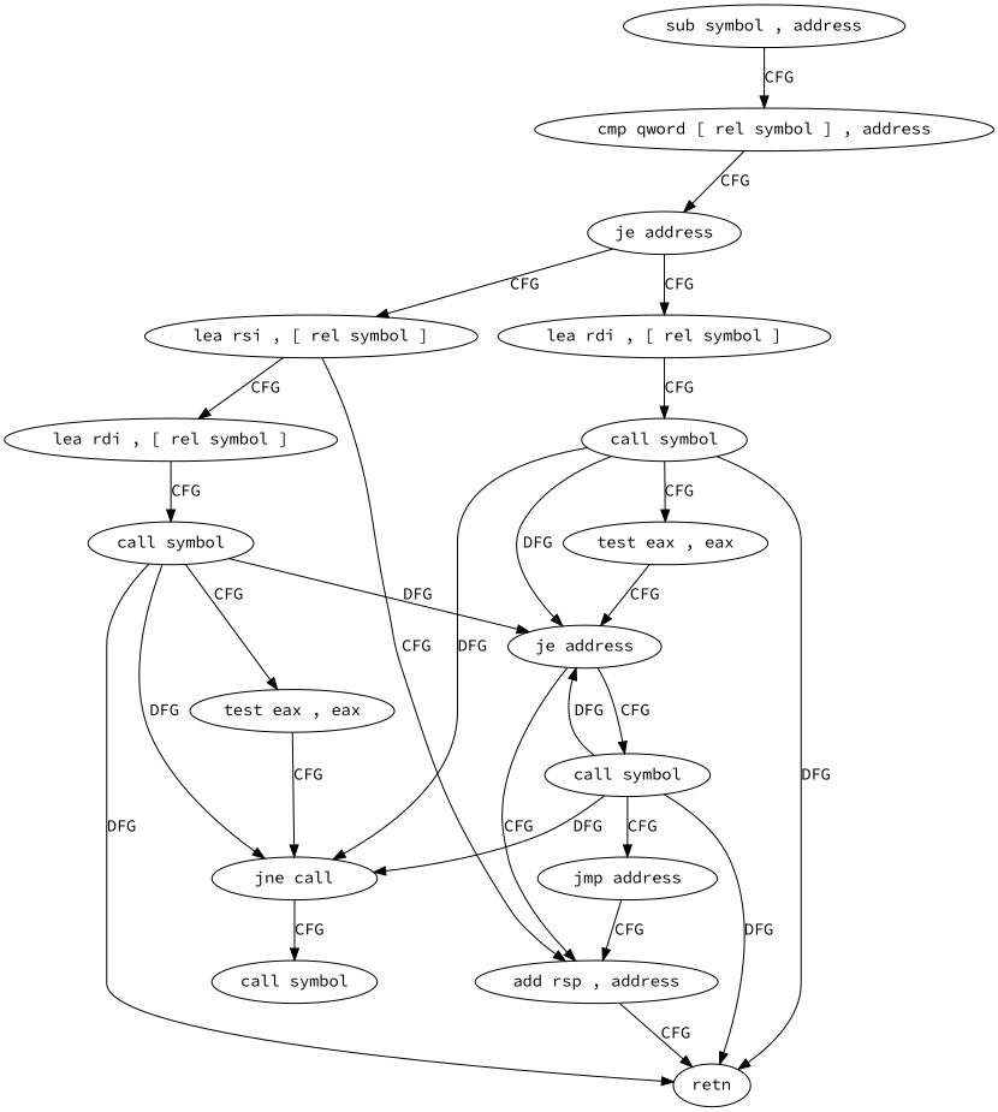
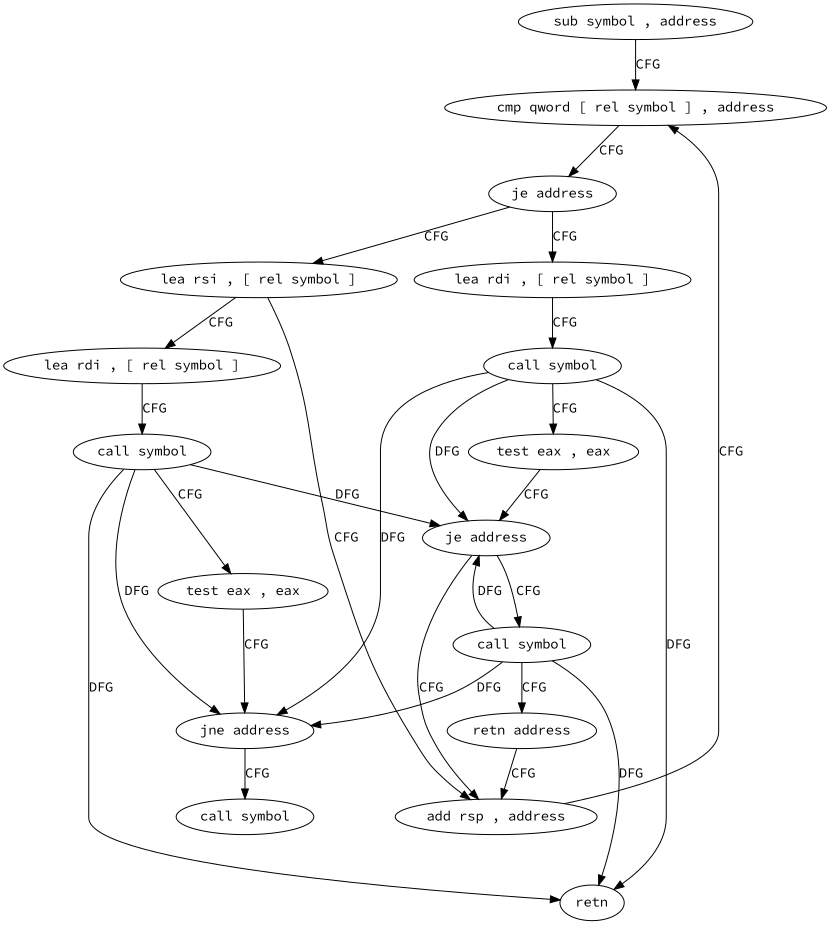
  digraph {
    fontname="Source Code Pro"
    node [fontname="Source Code Pro"]
    edge [fontname="Source Code Pro"]
    n1 [label="sub symbol , address"]
    n2 [label="cmp qword [ rel symbol ] , address"]
    n3 [label="je address"]
    n4 [label="lea rdi , [ rel symbol ]"]
    n5 [label="lea rsi , [ rel symbol ]"]
    n6 [label="call symbol"]
    n7 [label="lea rdi , [ rel symbol ]"]
    n8 [label="add rsp , address"]
    n9 [label="test eax , eax"]
    n10 [label="je address"]
-   n11 [label="jne call"]
+   n11 [label="jne address"]
    n12 [label=retn]
    n13 [label="call symbol"]
    n14 [label="call symbol"]
    n15 [label="call symbol"]
-   n16 [label="jmp address"]
+   n16 [label="retn address"]
    n17 [label="test eax , eax"]
    n1 -> n2 [label=CFG]
    n2 -> n3 [label=CFG]
    n3 -> n4 [label=CFG]
    n3 -> n5 [label=CFG]
    n4 -> n6 [label=CFG]
    n5 -> n7 [label=CFG]
    n5 -> n8 [label=CFG]
    n6 -> n9 [label=CFG]
    n6 -> n10 [label=DFG]
    n6 -> n11 [label=DFG]
    n6 -> n12 [label=DFG]
    n7 -> n13 [label=CFG]
-   n8 -> n12 [label=CFG]
+   n8 -> n2 [label=CFG]
    n9 -> n10 [label=CFG]
    n10 -> n8 [label=CFG]
    n10 -> n14 [label=CFG]
    n11 -> n15 [label=CFG]
    n13 -> n10 [label=DFG]
    n13 -> n11 [label=DFG]
    n13 -> n12 [label=DFG]
    n13 -> n17 [label=CFG]
    n14 -> n10 [label=DFG]
    n14 -> n11 [label=DFG]
    n14 -> n12 [label=DFG]
    n14 -> n16 [label=CFG]
    n16 -> n8 [label=CFG]
    n17 -> n11 [label=CFG]
  }
